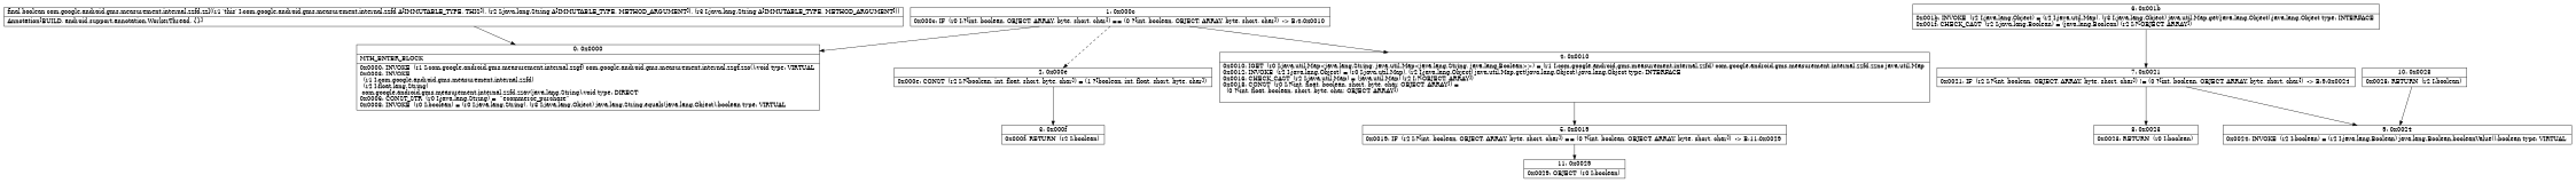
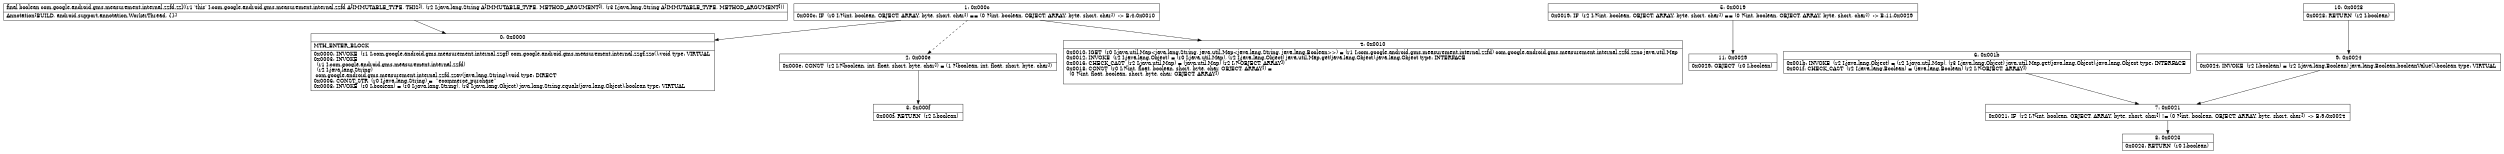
  digraph {
    node [shape=record]
-   n1 [label="{0\:\ 0x0000|MTH_ENTER_BLOCK\l|0x0000: INVOKE  (r1 I:com.google.android.gms.measurement.internal.zzgf) com.google.android.gms.measurement.internal.zzgf.zzo():void type: VIRTUAL \l0x0003: INVOKE  \l  (r1 I:com.google.android.gms.measurement.internal.zzfd)\l  (r2 I:float.lang.String)\l com.google.android.gms.measurement.internal.zzfd.zzav(java.lang.String):void type: DIRECT \l0x0006: CONST_STR  (r0 I:java.lang.String) =  \"ecommerce_purchase\" \l0x0008: INVOKE  (r0 I:boolean) = (r0 I:java.lang.String), (r3 I:java.lang.Object) java.lang.String.equals(java.lang.Object):boolean type: VIRTUAL \l}"]
+   n1 [label="{0\:\ 0x0000|MTH_ENTER_BLOCK\l|0x0000: INVOKE  (r1 I:com.google.android.gms.measurement.internal.zzgf) com.google.android.gms.measurement.internal.zzgf.zzo():void type: VIRTUAL \l0x0003: INVOKE  \l  (r1 I:com.google.android.gms.measurement.internal.zzfd)\l  (r2 I:java.lang.String)\l com.google.android.gms.measurement.internal.zzfd.zzav(java.lang.String):void type: DIRECT \l0x0006: CONST_STR  (r0 I:java.lang.String) =  \"ecommerce_purchase\" \l0x0008: INVOKE  (r0 I:boolean) = (r0 I:java.lang.String), (r3 I:java.lang.Object) java.lang.String.equals(java.lang.Object):boolean type: VIRTUAL \l}"]
    n2 [label="{1\:\ 0x000c|0x000c: IF  (r0 I:?[int, boolean, OBJECT, ARRAY, byte, short, char]) == (0 ?[int, boolean, OBJECT, ARRAY, byte, short, char])  \-\> B:4:0x0010 \l}"]
    n3 [label="{2\:\ 0x000e|0x000e: CONST  (r2 I:?[boolean, int, float, short, byte, char]) = (1 ?[boolean, int, float, short, byte, char]) \l}"]
    n4 [label="{4\:\ 0x0010|0x0010: IGET  (r0 I:java.util.Map\<java.lang.String, java.util.Map\<java.lang.String, java.lang.Boolean\>\>) = (r1 I:com.google.android.gms.measurement.internal.zzfd) com.google.android.gms.measurement.internal.zzfd.zzno java.util.Map \l0x0012: INVOKE  (r2 I:java.lang.Object) = (r0 I:java.util.Map), (r2 I:java.lang.Object) java.util.Map.get(java.lang.Object):java.lang.Object type: INTERFACE \l0x0016: CHECK_CAST  (r2 I:java.util.Map) = (java.util.Map) (r2 I:?[OBJECT, ARRAY]) \l0x0018: CONST  (r0 I:?[int, float, boolean, short, byte, char, OBJECT, ARRAY]) = \l  (0 ?[int, float, boolean, short, byte, char, OBJECT, ARRAY])\l \l}"]
    n5 [label="{3\:\ 0x000f|0x000f: RETURN  (r2 I:boolean) \l}"]
    n6 [label="{5\:\ 0x0019|0x0019: IF  (r2 I:?[int, boolean, OBJECT, ARRAY, byte, short, char]) == (0 ?[int, boolean, OBJECT, ARRAY, byte, short, char])  \-\> B:11:0x0029 \l}"]
    n7 [label="{11\:\ 0x0029|0x0029: OBJECT  (r0 I:boolean) \l}"]
    n8 [label="{6\:\ 0x001b|0x001b: INVOKE  (r2 I:java.lang.Object) = (r2 I:java.util.Map), (r3 I:java.lang.Object) java.util.Map.get(java.lang.Object):java.lang.Object type: INTERFACE \l0x001f: CHECK_CAST  (r2 I:java.lang.Boolean) = (java.lang.Boolean) (r2 I:?[OBJECT, ARRAY]) \l}"]
    n9 [label="{7\:\ 0x0021|0x0021: IF  (r2 I:?[int, boolean, OBJECT, ARRAY, byte, short, char]) != (0 ?[int, boolean, OBJECT, ARRAY, byte, short, char])  \-\> B:9:0x0024 \l}"]
    n10 [label="{8\:\ 0x0023|0x0023: RETURN  (r0 I:boolean) \l}"]
    n11 [label="{9\:\ 0x0024|0x0024: INVOKE  (r2 I:boolean) = (r2 I:java.lang.Boolean) java.lang.Boolean.booleanValue():boolean type: VIRTUAL \l}"]
    n12 [label="{10\:\ 0x0028|0x0028: RETURN  (r2 I:boolean) \l}"]
    n13 [label="{final boolean com.google.android.gms.measurement.internal.zzfd.zzl((r1 'this' I:com.google.android.gms.measurement.internal.zzfd A[IMMUTABLE_TYPE, THIS]), (r2 I:java.lang.String A[IMMUTABLE_TYPE, METHOD_ARGUMENT]), (r3 I:java.lang.String A[IMMUTABLE_TYPE, METHOD_ARGUMENT]))  | Annotation[BUILD, android.support.annotation.WorkerThread, \{\}]\l}"]
    n2 -> n1
    n2 -> n3 [style=dashed]
    n2 -> n4
    n3 -> n5
-   n4 -> n6
    n6 -> n7
    n8 -> n9
    n9 -> n10 [style=solid]
-   n9 -> n11
+   n11 -> n9
    n12 -> n11
    n13 -> n1
  }
